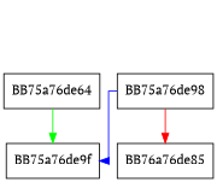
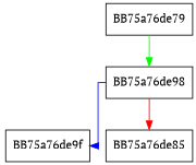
  digraph {
    fontname="PT Serif"
    splines=ortho
    node [fontname="PT Serif" shape=box]
    edge [color=green fontname="PT Serif"]
-   BB75a76de64
    BB75a76de9f
+   BB75a76de79
    BB75a76de98
-   BB75a76de85 [label=BB76a76de85]
-   BB75a76de64 -> BB75a76de9f
+   BB75a76de85
+   BB75a76de79 -> BB75a76de98
    BB75a76de98 -> BB75a76de9f [color=blue]
    BB75a76de98 -> BB75a76de85 [color=red]
  }
